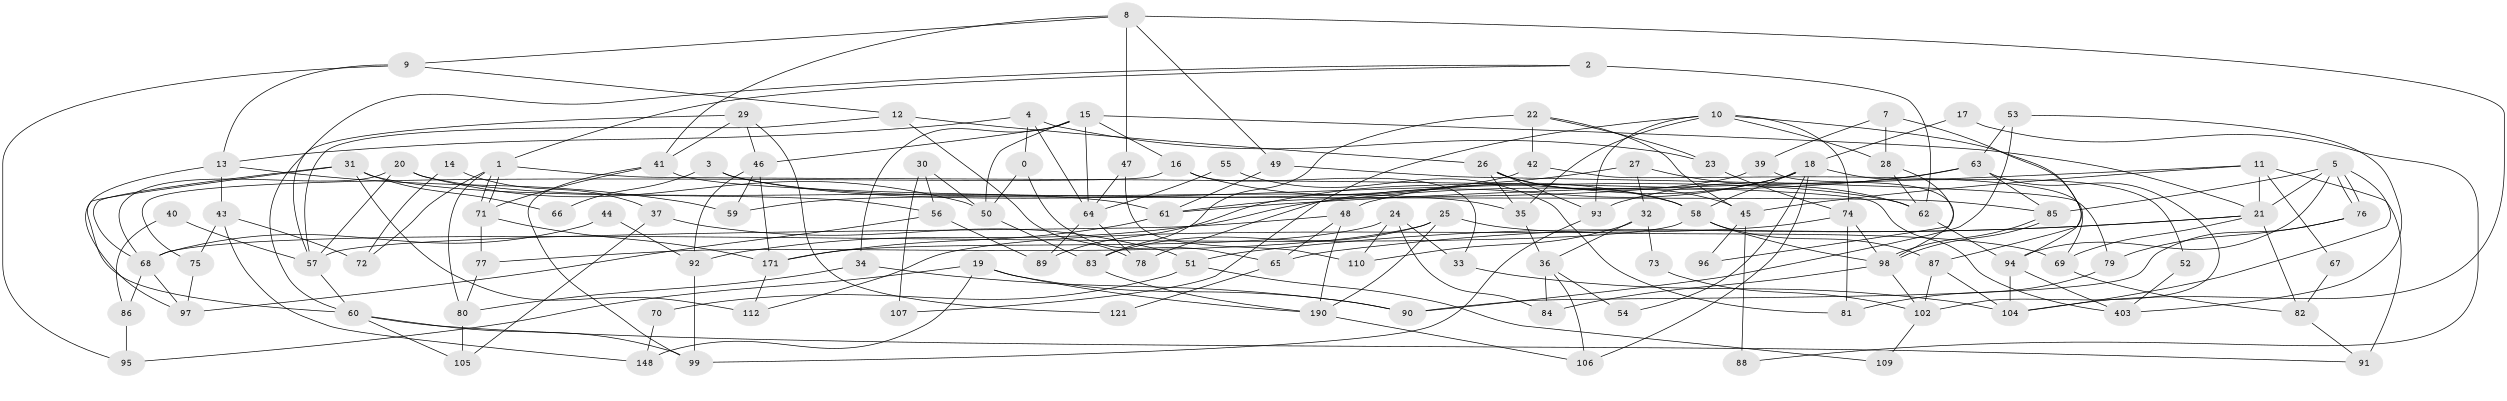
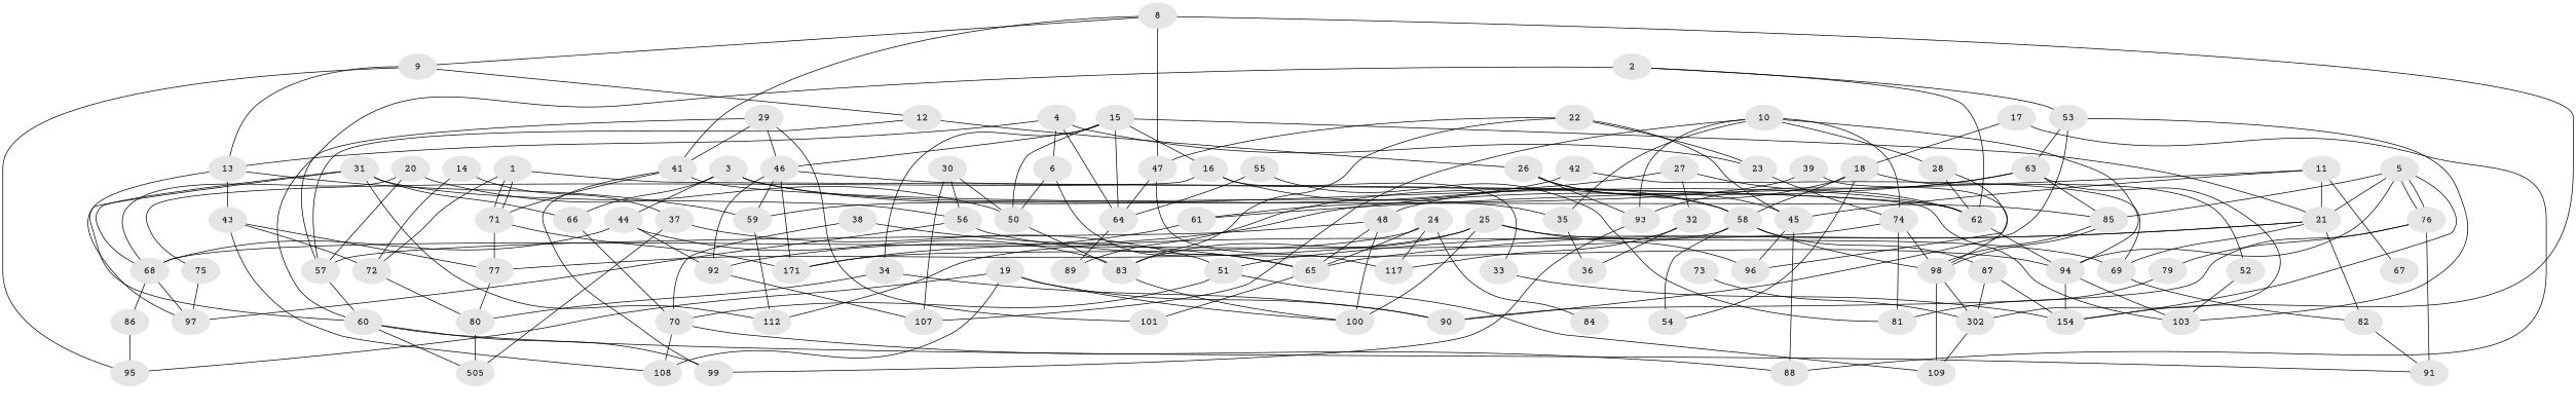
  graph {
    fontname="Courier Prime"
    node [color=gray90 fontname="Courier Prime" style=filled]
    edge [fontname="Courier Prime"]
    1
    71
    72
    80
-   103 [label=403]
+   103
    n6 [label=171]
    77
-   105
+   105 [label=505]
    2
    53
    57
    62
    90
    63
    60
    94
    3
    35
    44
    66
    36
    68
    83
    92
    70
    4
-   6 [label=0]
+   6
    13
    23
    64
    50
    65
    43
    59
    74
-   78
    89
    5
    21
    76
    85
-   104
+   104 [label=154]
    51
    69
    82
    79
    91
    98
    19
    95
-   100 [label=190]
-   108 [label=148]
-   101 [label=121]
-   7
+   100
+   108
+   101
    28
    39
    87
    96
    61
-   102
+   102 [label=302]
    8
    9
    41
    47
-   49
    12
    99
-   110
+   110 [label=117]
    26
    10
    93
    107
    112
    81
    11
    45
    67
    88
    58
    75
    14
    37
    15
    16
    34
    46
    33
    97
    17
    18
    48
    52
    54
-   106
    20
    86
    109
    22
    42
    24
    84
    25
    27
    32
    73
    29
    30
    56
    31
-   40
+   38
    55
    1 -- 71
    1 -- 71
    1 -- 72
-   1 -- 80
+   72 -- 80
    1 -- 103
    71 -- n6
    71 -- 77
    80 -- 105
-   n6 -- 112
+   59 -- 112
    77 -- 80
-   2 -- 1
+   2 -- 53
    2 -- 57
    2 -- 62
    53 -- 103
    53 -- 90
    53 -- 63
    57 -- 60
    62 -- 94
    63 -- 92
    63 -- 85
    63 -- 102
    63 -- 93
    60 -- 105
    60 -- 91
    60 -- 99
    94 -- 103
    94 -- 104
    3 -- 62
    3 -- 35
+   3 -- 44
    3 -- 66
    35 -- 36
    44 -- 68
+   44 -- 83
    44 -- 92
-   36 -- 54
-   36 -- 106
-   36 -- 84
+   66 -- 70
+   58 -- 54
    68 -- 97
    68 -- 86
    83 -- 100
-   92 -- 99
+   92 -- 107
    70 -- 108
+   70 -- 88
    4 -- 6
    4 -- 13
    4 -- 23
    4 -- 64
    6 -- 50
    6 -- 65
    13 -- 60
    13 -- 43
    13 -- 59
    23 -- 74
-   64 -- 78
    64 -- 89
    50 -- 83
    65 -- 101
    43 -- 72
    43 -- 108
-   43 -- 75
+   43 -- 77
    74 -- 98
    74 -- 112
    74 -- 81
    5 -- 94
    5 -- 21
    5 -- 76
    5 -- 76
    5 -- 85
    5 -- 104
    21 -- 65
    21 -- 51
    21 -- 69
    21 -- 82
    76 -- 90
    76 -- 79
-   11 -- 91
+   76 -- 91
    85 -- 98
    85 -- 98
    51 -- 70
    51 -- 109
    69 -- 82
    82 -- 91
    79 -- 81
    98 -- 102
-   98 -- 84
+   98 -- 109
    19 -- 90
    19 -- 95
    19 -- 100
    19 -- 108
-   100 -- 106
-   7 -- 28
-   7 -- 39
-   7 -- 87
    28 -- 62
    28 -- 96
    39 -- 98
    39 -- 61
    87 -- 104
    87 -- 102
    61 -- n6
    102 -- 109
    8 -- 104
    8 -- 9
    8 -- 41
    8 -- 47
-   8 -- 49
    9 -- 13
    9 -- 95
    9 -- 12
    41 -- 71
    41 -- 85
    41 -- 99
    47 -- 64
    47 -- 110
-   49 -- 79
-   49 -- 61
    12 -- 57
-   12 -- 78
    12 -- 26
-   26 -- 35
    26 -- 93
    26 -- 45
    26 -- 58
    10 -- 94
    10 -- 35
    10 -- 74
    10 -- 28
    10 -- 93
    10 -- 107
    93 -- 99
    11 -- 21
    11 -- 61
    11 -- 45
    11 -- 67
    45 -- 96
    45 -- 88
-   67 -- 82
    58 -- 68
    58 -- 98
    58 -- 87
    75 -- 97
    14 -- 72
    14 -- 37
    37 -- 105
    37 -- 51
    15 -- 64
    15 -- 50
    15 -- 21
    15 -- 16
    15 -- 34
    15 -- 46
    16 -- 58
    16 -- 75
    16 -- 33
    34 -- 80
    34 -- 90
    46 -- n6
+   46 -- 62
    46 -- 92
    46 -- 59
    33 -- 104
    17 -- 88
    17 -- 18
-   18 -- 78
    18 -- 58
    18 -- 48
    18 -- 52
    18 -- 54
-   18 -- 106
    48 -- 57
    48 -- 65
    48 -- 100
    52 -- 103
    20 -- 57
    20 -- 68
    20 -- 50
-   20 -- 61
    86 -- 95
    22 -- 83
    22 -- 23
    22 -- 45
-   22 -- 42
+   22 -- 47
    42 -- 59
    42 -- 69
    24 -- n6
-   24 -- 33
+   24 -- 65
    24 -- 110
    24 -- 84
    25 -- 77
    25 -- 83
    25 -- 69
    25 -- 100
+   25 -- 96
    27 -- 62
    27 -- 89
    27 -- 32
    32 -- 36
    32 -- 110
-   32 -- 73
    73 -- 102
    29 -- 60
    29 -- 101
    29 -- 41
    29 -- 46
    30 -- 50
    30 -- 107
    30 -- 56
-   56 -- 89
+   56 -- 94
    56 -- 97
    31 -- 66
    31 -- 68
    31 -- 112
    31 -- 97
    31 -- 56
-   40 -- 57
-   40 -- 86
+   38 -- 70
+   38 -- 65
    55 -- 64
    55 -- 81
  }
